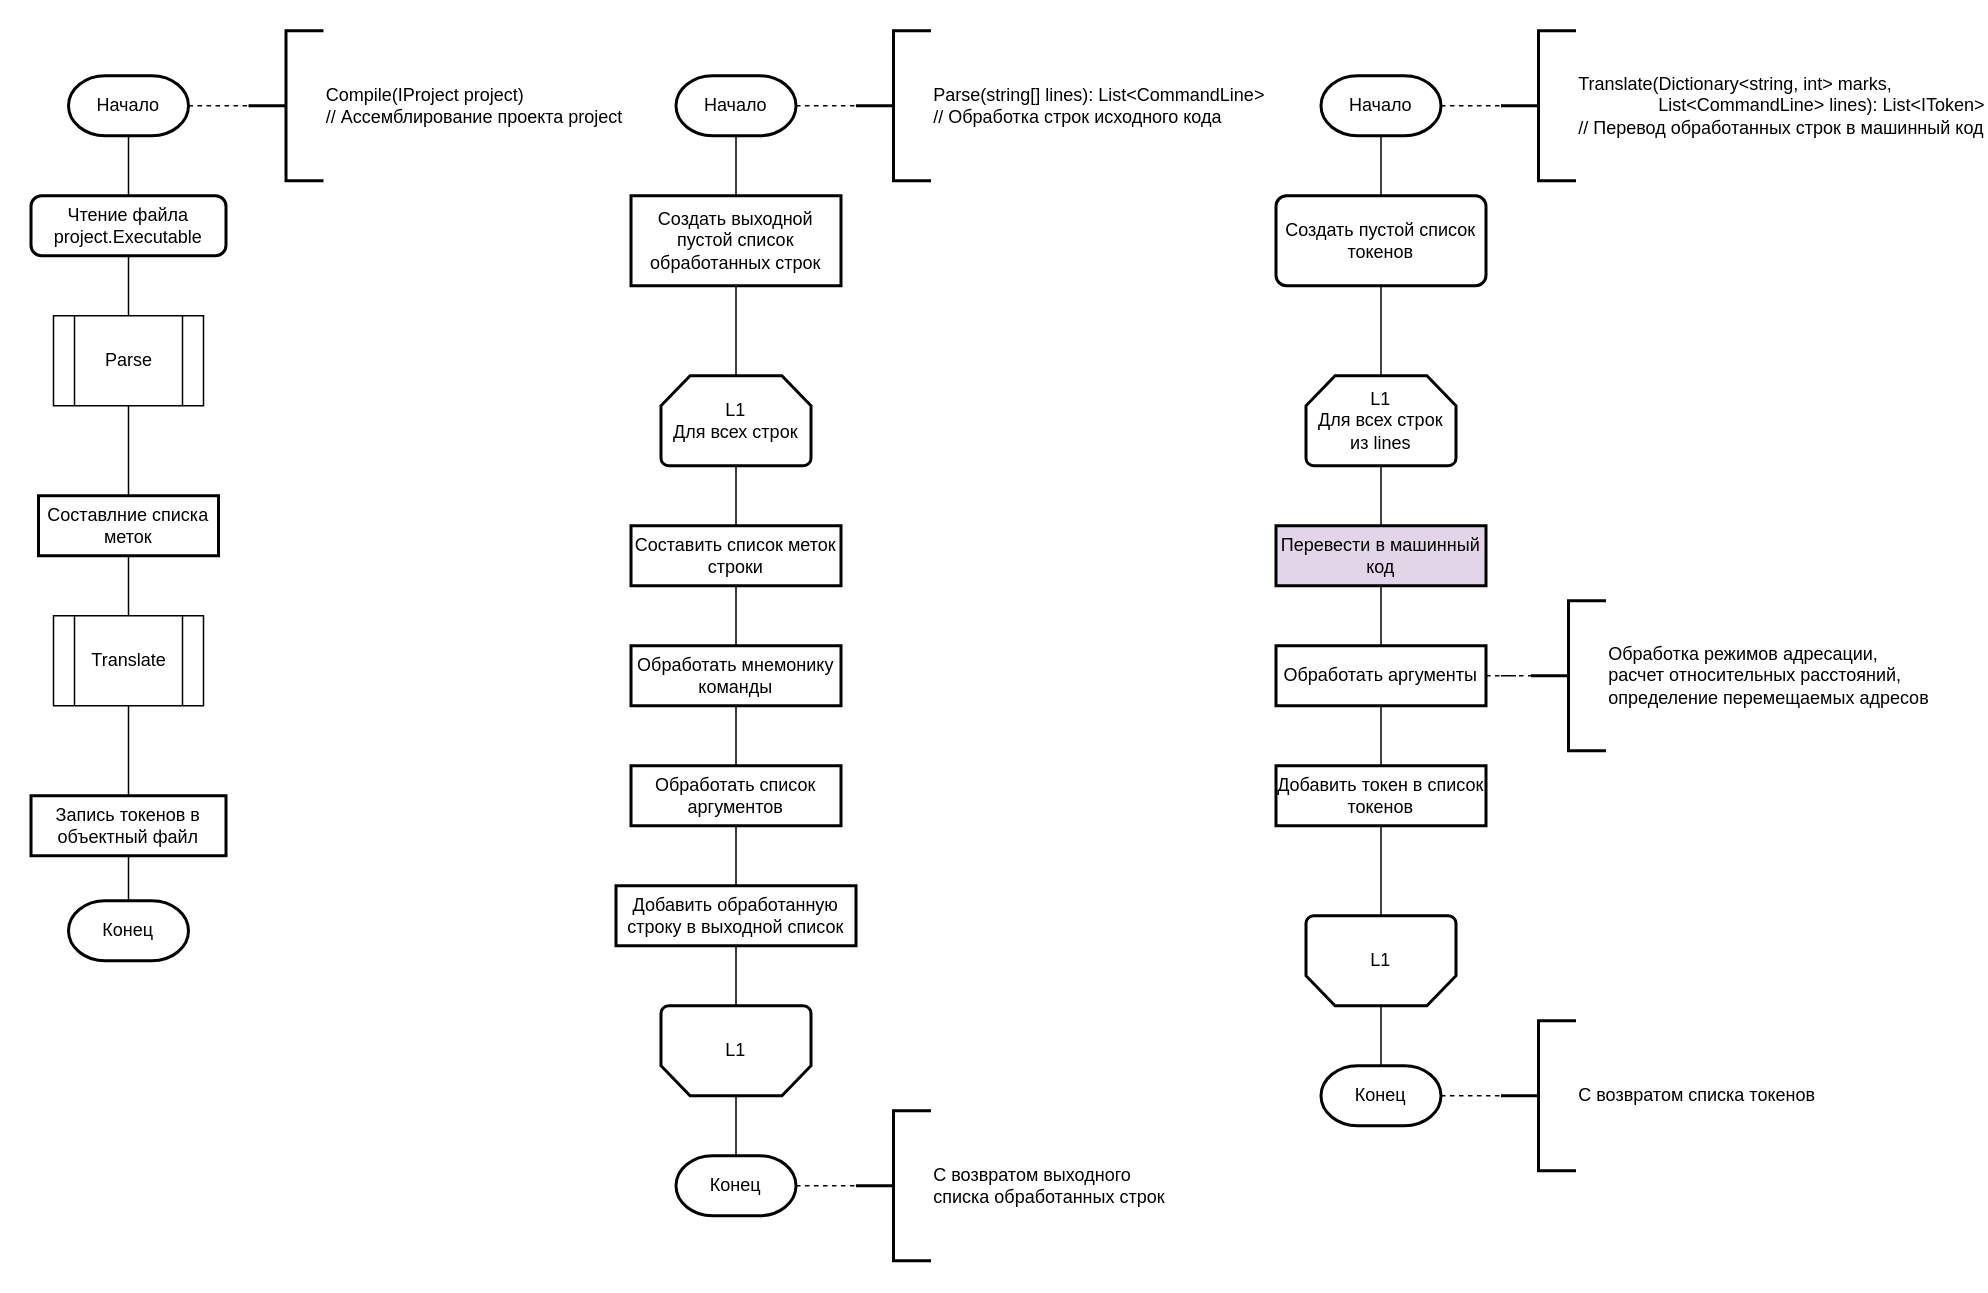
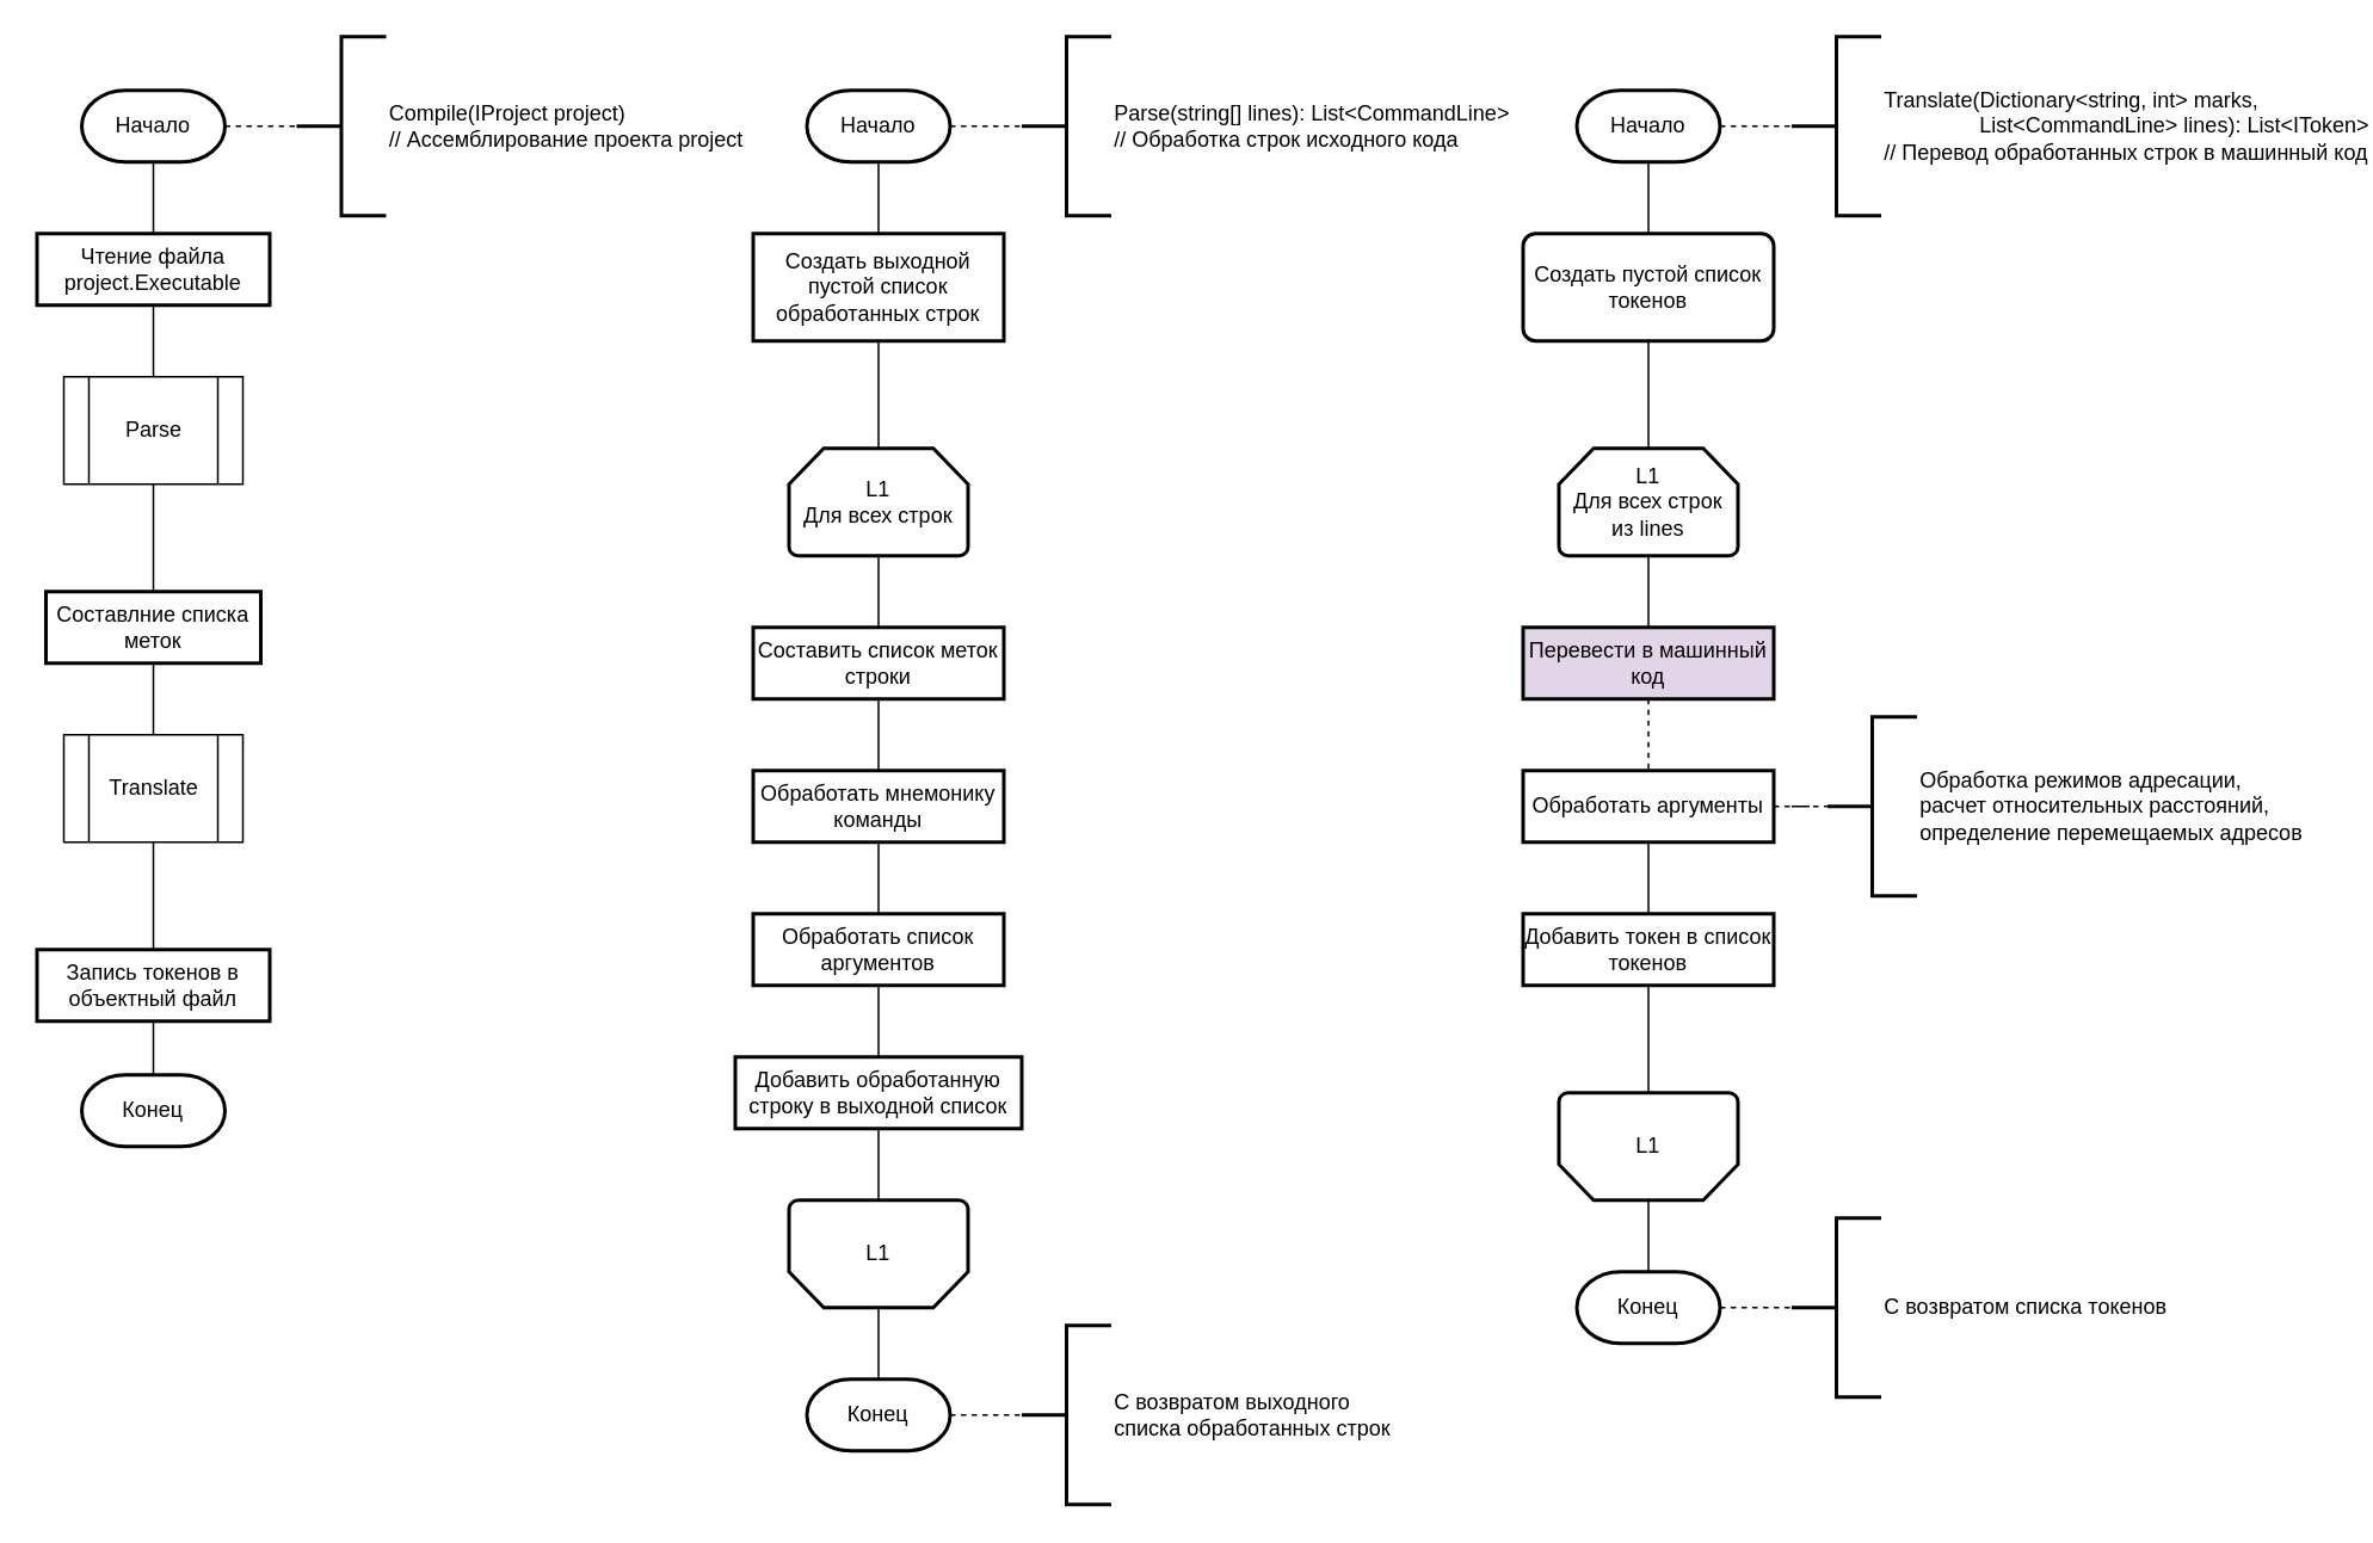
  <mxCell id="0" />
  <mxCell id="1" parent="0" />
  <mxCell id="2" value="" style="edgeStyle=orthogonalEdgeStyle;rounded=0;orthogonalLoop=1;jettySize=auto;html=1;endArrow=none;endFill=0;dashed=1;" parent="1" source="4" target="5" edge="1"><mxGeometry relative="1" as="geometry" /></mxCell>
  <mxCell id="3" value="" style="edgeStyle=orthogonalEdgeStyle;rounded=0;orthogonalLoop=1;jettySize=auto;html=1;endArrow=none;endFill=0;" parent="1" source="4" target="7" edge="1"><mxGeometry relative="1" as="geometry" /></mxCell>
  <mxCell id="4" value="Начало" style="strokeWidth=2;html=1;shape=mxgraph.flowchart.terminator;whiteSpace=wrap;" parent="1" vertex="1"><mxGeometry x="45" y="50" width="80" height="40" as="geometry" /></mxCell>
  <mxCell id="5" value="Compile(IProject project)&lt;br&gt;// Ассемблирование проекта project" style="strokeWidth=2;html=1;shape=mxgraph.flowchart.annotation_2;align=left;labelPosition=right;pointerEvents=1;" parent="1" vertex="1"><mxGeometry x="165" y="20" width="50" height="100" as="geometry" /></mxCell>
  <mxCell id="6" style="edgeStyle=orthogonalEdgeStyle;rounded=0;orthogonalLoop=1;jettySize=auto;html=1;exitX=0.5;exitY=1;exitDx=0;exitDy=0;entryX=0.5;entryY=0;entryDx=0;entryDy=0;endArrow=none;endFill=0;" parent="1" source="7" target="9" edge="1"><mxGeometry relative="1" as="geometry" /></mxCell>
- <mxCell id="7" value="Чтение файла project.Executable" style="whiteSpace=wrap;html=1;absoluteArcSize=1;arcSize=14;strokeWidth=2;rounded=1;" parent="1" vertex="1"><mxGeometry x="20" y="130" width="130" height="40" as="geometry" /></mxCell>
+ <mxCell id="7" value="Чтение файла project.Executable" style="rounded=0;whiteSpace=wrap;html=1;absoluteArcSize=1;arcSize=14;strokeWidth=2;" parent="1" vertex="1"><mxGeometry x="20" y="130" width="130" height="40" as="geometry" /></mxCell>
  <mxCell id="8" value="" style="edgeStyle=orthogonalEdgeStyle;rounded=0;orthogonalLoop=1;jettySize=auto;html=1;endArrow=none;endFill=0;" parent="1" source="9" target="12" edge="1"><mxGeometry relative="1" as="geometry" /></mxCell>
  <mxCell id="9" value="" style="verticalLabelPosition=bottom;verticalAlign=top;html=1;shape=process;whiteSpace=wrap;rounded=0;size=0.14;arcSize=6;" parent="1" vertex="1"><mxGeometry x="35" y="210" width="100" height="60" as="geometry" /></mxCell>
  <mxCell id="10" value="Parse" style="text;html=1;align=center;verticalAlign=middle;resizable=0;points=[];autosize=1;strokeColor=none;fillColor=none;" parent="1" vertex="1"><mxGeometry x="60" y="225" width="50" height="30" as="geometry" /></mxCell>
  <mxCell id="11" style="edgeStyle=orthogonalEdgeStyle;rounded=0;orthogonalLoop=1;jettySize=auto;html=1;exitX=0.5;exitY=1;exitDx=0;exitDy=0;entryX=0.5;entryY=0;entryDx=0;entryDy=0;endArrow=none;endFill=0;" parent="1" source="12" target="14" edge="1"><mxGeometry relative="1" as="geometry" /></mxCell>
  <mxCell id="12" value="Составлние списка меток" style="rounded=0;whiteSpace=wrap;html=1;absoluteArcSize=1;arcSize=14;strokeWidth=2;" parent="1" vertex="1"><mxGeometry x="25" y="330" width="120" height="40" as="geometry" /></mxCell>
  <mxCell id="13" value="" style="edgeStyle=orthogonalEdgeStyle;rounded=0;orthogonalLoop=1;jettySize=auto;html=1;endArrow=none;endFill=0;" parent="1" source="14" target="16" edge="1"><mxGeometry relative="1" as="geometry" /></mxCell>
  <mxCell id="14" value="" style="verticalLabelPosition=bottom;verticalAlign=top;html=1;shape=process;whiteSpace=wrap;rounded=0;size=0.14;arcSize=6;" parent="1" vertex="1"><mxGeometry x="35" y="410" width="100" height="60" as="geometry" /></mxCell>
  <mxCell id="15" value="Translate" style="text;html=1;align=center;verticalAlign=middle;resizable=0;points=[];autosize=1;strokeColor=none;fillColor=none;" parent="1" vertex="1"><mxGeometry x="50" y="425" width="70" height="30" as="geometry" /></mxCell>
  <mxCell id="16" value="Запись токенов в объектный файл" style="rounded=0;whiteSpace=wrap;html=1;absoluteArcSize=1;arcSize=14;strokeWidth=2;" parent="1" vertex="1"><mxGeometry x="20" y="530" width="130" height="40" as="geometry" /></mxCell>
  <mxCell id="17" value="Конец" style="strokeWidth=2;html=1;shape=mxgraph.flowchart.terminator;whiteSpace=wrap;" parent="1" vertex="1"><mxGeometry x="45" y="600" width="80" height="40" as="geometry" /></mxCell>
  <mxCell id="18" style="edgeStyle=orthogonalEdgeStyle;rounded=0;orthogonalLoop=1;jettySize=auto;html=1;exitX=0.5;exitY=1;exitDx=0;exitDy=0;entryX=0.5;entryY=0;entryDx=0;entryDy=0;entryPerimeter=0;endArrow=none;endFill=0;" parent="1" source="16" target="17" edge="1"><mxGeometry relative="1" as="geometry" /></mxCell>
  <mxCell id="19" value="" style="edgeStyle=orthogonalEdgeStyle;rounded=0;orthogonalLoop=1;jettySize=auto;html=1;dashed=1;endArrow=none;endFill=0;" parent="1" source="21" target="22" edge="1"><mxGeometry relative="1" as="geometry" /></mxCell>
  <mxCell id="20" value="" style="edgeStyle=orthogonalEdgeStyle;rounded=0;orthogonalLoop=1;jettySize=auto;html=1;endArrow=none;endFill=0;" parent="1" source="21" target="36" edge="1"><mxGeometry relative="1" as="geometry" /></mxCell>
  <mxCell id="21" value="Начало" style="strokeWidth=2;html=1;shape=mxgraph.flowchart.terminator;whiteSpace=wrap;" parent="1" vertex="1"><mxGeometry x="450" y="50" width="80" height="40" as="geometry" /></mxCell>
  <mxCell id="22" value="Parse(string[] lines): List&amp;lt;CommandLine&amp;gt;&lt;br&gt;// Обработка строк исходного кода" style="strokeWidth=2;html=1;shape=mxgraph.flowchart.annotation_2;align=left;labelPosition=right;pointerEvents=1;" parent="1" vertex="1"><mxGeometry x="570" y="20" width="50" height="100" as="geometry" /></mxCell>
  <mxCell id="23" value="" style="edgeStyle=orthogonalEdgeStyle;rounded=0;orthogonalLoop=1;jettySize=auto;html=1;endArrow=none;endFill=0;" parent="1" source="24" target="26" edge="1"><mxGeometry relative="1" as="geometry" /></mxCell>
  <mxCell id="24" value="L1&lt;br&gt;Для всех строк" style="strokeWidth=2;html=1;shape=mxgraph.flowchart.loop_limit;whiteSpace=wrap;" parent="1" vertex="1"><mxGeometry x="440" y="250" width="100" height="60" as="geometry" /></mxCell>
  <mxCell id="25" value="" style="edgeStyle=orthogonalEdgeStyle;rounded=0;orthogonalLoop=1;jettySize=auto;html=1;endArrow=none;endFill=0;" parent="1" source="26" target="28" edge="1"><mxGeometry relative="1" as="geometry" /></mxCell>
  <mxCell id="26" value="Составить список меток строки" style="rounded=0;whiteSpace=wrap;html=1;absoluteArcSize=1;arcSize=14;strokeWidth=2;" parent="1" vertex="1"><mxGeometry x="420" y="350" width="140" height="40" as="geometry" /></mxCell>
  <mxCell id="27" value="" style="edgeStyle=orthogonalEdgeStyle;rounded=0;orthogonalLoop=1;jettySize=auto;html=1;endArrow=none;endFill=0;" parent="1" source="28" target="30" edge="1"><mxGeometry relative="1" as="geometry" /></mxCell>
  <mxCell id="28" value="Обработать мнемонику команды" style="rounded=0;whiteSpace=wrap;html=1;absoluteArcSize=1;arcSize=14;strokeWidth=2;" parent="1" vertex="1"><mxGeometry x="420" y="430" width="140" height="40" as="geometry" /></mxCell>
  <mxCell id="29" value="" style="edgeStyle=orthogonalEdgeStyle;rounded=0;orthogonalLoop=1;jettySize=auto;html=1;endArrow=none;endFill=0;" parent="1" source="30" target="34" edge="1"><mxGeometry relative="1" as="geometry" /></mxCell>
  <mxCell id="30" value="Обработать список аргументов" style="rounded=0;whiteSpace=wrap;html=1;absoluteArcSize=1;arcSize=14;strokeWidth=2;" parent="1" vertex="1"><mxGeometry x="420" y="510" width="140" height="40" as="geometry" /></mxCell>
  <mxCell id="31" value="" style="edgeStyle=orthogonalEdgeStyle;rounded=0;orthogonalLoop=1;jettySize=auto;html=1;endArrow=none;endFill=0;" parent="1" source="32" target="38" edge="1"><mxGeometry relative="1" as="geometry" /></mxCell>
  <mxCell id="32" value="L1" style="strokeWidth=2;html=1;shape=mxgraph.flowchart.loop_limit;whiteSpace=wrap;direction=west;" parent="1" vertex="1"><mxGeometry x="440" y="670" width="100" height="60" as="geometry" /></mxCell>
  <mxCell id="33" value="" style="edgeStyle=orthogonalEdgeStyle;rounded=0;orthogonalLoop=1;jettySize=auto;html=1;endArrow=none;endFill=0;" parent="1" source="34" target="32" edge="1"><mxGeometry relative="1" as="geometry" /></mxCell>
  <mxCell id="34" value="Добавить обработанную строку в выходной список" style="rounded=0;whiteSpace=wrap;html=1;absoluteArcSize=1;arcSize=14;strokeWidth=2;" parent="1" vertex="1"><mxGeometry x="410" y="590" width="160" height="40" as="geometry" /></mxCell>
  <mxCell id="35" value="" style="edgeStyle=orthogonalEdgeStyle;rounded=0;orthogonalLoop=1;jettySize=auto;html=1;endArrow=none;endFill=0;" parent="1" source="36" target="24" edge="1"><mxGeometry relative="1" as="geometry" /></mxCell>
  <mxCell id="36" value="Создать выходной пустой список обработанных строк" style="whiteSpace=wrap;html=1;absoluteArcSize=1;arcSize=14;strokeWidth=2;" parent="1" vertex="1"><mxGeometry x="420" y="130" width="140" height="60" as="geometry" /></mxCell>
  <mxCell id="37" value="" style="edgeStyle=orthogonalEdgeStyle;rounded=0;orthogonalLoop=1;jettySize=auto;html=1;dashed=1;endArrow=none;endFill=0;" parent="1" source="38" target="39" edge="1"><mxGeometry relative="1" as="geometry" /></mxCell>
  <mxCell id="38" value="Конец" style="strokeWidth=2;html=1;shape=mxgraph.flowchart.terminator;whiteSpace=wrap;" parent="1" vertex="1"><mxGeometry x="450" y="770" width="80" height="40" as="geometry" /></mxCell>
  <mxCell id="39" value="С возвратом выходного&lt;br&gt;списка обработанных строк" style="strokeWidth=2;html=1;shape=mxgraph.flowchart.annotation_2;align=left;labelPosition=right;pointerEvents=1;" parent="1" vertex="1"><mxGeometry x="570" y="740" width="50" height="100" as="geometry" /></mxCell>
  <mxCell id="40" value="" style="edgeStyle=orthogonalEdgeStyle;rounded=0;orthogonalLoop=1;jettySize=auto;html=1;dashed=1;endArrow=none;endFill=0;" parent="1" source="42" target="43" edge="1"><mxGeometry relative="1" as="geometry" /></mxCell>
  <mxCell id="41" value="" style="edgeStyle=orthogonalEdgeStyle;rounded=0;orthogonalLoop=1;jettySize=auto;html=1;endArrow=none;endFill=0;" parent="1" source="42" target="56" edge="1"><mxGeometry relative="1" as="geometry" /></mxCell>
  <mxCell id="42" value="Начало" style="strokeWidth=2;html=1;shape=mxgraph.flowchart.terminator;whiteSpace=wrap;" parent="1" vertex="1"><mxGeometry x="880" y="50" width="80" height="40" as="geometry" /></mxCell>
  <mxCell id="43" value="Translate(Dictionary&amp;lt;string, int&amp;gt; marks, &lt;br&gt;&amp;nbsp; &amp;nbsp; &amp;nbsp; &amp;nbsp; &amp;nbsp; &amp;nbsp; &amp;nbsp; &amp;nbsp; List&amp;lt;CommandLine&amp;gt; lines): List&amp;lt;IToken&amp;gt;&lt;br&gt;// Перевод обработанных строк в машинный код" style="strokeWidth=2;html=1;shape=mxgraph.flowchart.annotation_2;align=left;labelPosition=right;pointerEvents=1;" parent="1" vertex="1"><mxGeometry x="1000" y="20" width="50" height="100" as="geometry" /></mxCell>
  <mxCell id="44" value="" style="edgeStyle=orthogonalEdgeStyle;rounded=0;orthogonalLoop=1;jettySize=auto;html=1;endArrow=none;endFill=0;" parent="1" source="45" target="47" edge="1"><mxGeometry relative="1" as="geometry" /></mxCell>
  <mxCell id="45" value="L1&lt;br&gt;Для всех строк из lines" style="strokeWidth=2;html=1;shape=mxgraph.flowchart.loop_limit;whiteSpace=wrap;" parent="1" vertex="1"><mxGeometry x="870" y="250" width="100" height="60" as="geometry" /></mxCell>
- <mxCell id="46" value="" style="edgeStyle=orthogonalEdgeStyle;rounded=0;orthogonalLoop=1;jettySize=auto;html=1;endArrow=none;endFill=0;" parent="1" source="47" target="50" edge="1"><mxGeometry relative="1" as="geometry" /></mxCell>
+ <mxCell id="46" value="" style="edgeStyle=orthogonalEdgeStyle;rounded=0;orthogonalLoop=1;jettySize=auto;html=1;endArrow=none;endFill=0;dashed=1;" parent="1" source="47" target="50" edge="1"><mxGeometry relative="1" as="geometry" /></mxCell>
  <mxCell id="47" value="Перевести в машинный код" style="rounded=0;whiteSpace=wrap;html=1;absoluteArcSize=1;arcSize=14;strokeWidth=2;fillColor=#e1d5e7;" parent="1" vertex="1"><mxGeometry x="850" y="350" width="140" height="40" as="geometry" /></mxCell>
  <mxCell id="48" value="" style="edgeStyle=orthogonalEdgeStyle;rounded=0;orthogonalLoop=1;jettySize=auto;html=1;endArrow=none;endFill=0;" parent="1" source="50" target="52" edge="1"><mxGeometry relative="1" as="geometry" /></mxCell>
  <mxCell id="49" value="" style="edgeStyle=orthogonalEdgeStyle;rounded=0;orthogonalLoop=1;jettySize=auto;html=1;dashed=1;endArrow=none;endFill=0;" parent="1" source="50" target="60" edge="1"><mxGeometry relative="1" as="geometry" /></mxCell>
  <mxCell id="50" value="Обработать аргументы" style="rounded=0;whiteSpace=wrap;html=1;absoluteArcSize=1;arcSize=14;strokeWidth=2;" parent="1" vertex="1"><mxGeometry x="850" y="430" width="140" height="40" as="geometry" /></mxCell>
  <mxCell id="51" value="" style="edgeStyle=orthogonalEdgeStyle;rounded=0;orthogonalLoop=1;jettySize=auto;html=1;endArrow=none;endFill=0;" parent="1" source="52" target="54" edge="1"><mxGeometry relative="1" as="geometry" /></mxCell>
  <mxCell id="52" value="Добавить токен в список токенов" style="rounded=0;whiteSpace=wrap;html=1;absoluteArcSize=1;arcSize=14;strokeWidth=2;" parent="1" vertex="1"><mxGeometry x="850" y="510" width="140" height="40" as="geometry" /></mxCell>
  <mxCell id="53" value="" style="edgeStyle=orthogonalEdgeStyle;rounded=0;orthogonalLoop=1;jettySize=auto;html=1;endArrow=none;endFill=0;" parent="1" source="54" target="58" edge="1"><mxGeometry relative="1" as="geometry" /></mxCell>
  <mxCell id="54" value="L1" style="strokeWidth=2;html=1;shape=mxgraph.flowchart.loop_limit;whiteSpace=wrap;direction=west;" parent="1" vertex="1"><mxGeometry x="870" y="610" width="100" height="60" as="geometry" /></mxCell>
  <mxCell id="55" value="" style="edgeStyle=orthogonalEdgeStyle;rounded=0;orthogonalLoop=1;jettySize=auto;html=1;endArrow=none;endFill=0;" parent="1" source="56" target="45" edge="1"><mxGeometry relative="1" as="geometry" /></mxCell>
  <mxCell id="56" value="Создать пустой список токенов" style="whiteSpace=wrap;html=1;absoluteArcSize=1;arcSize=14;strokeWidth=2;rounded=1;" parent="1" vertex="1"><mxGeometry x="850" y="130" width="140" height="60" as="geometry" /></mxCell>
  <mxCell id="57" value="" style="edgeStyle=orthogonalEdgeStyle;rounded=0;orthogonalLoop=1;jettySize=auto;html=1;dashed=1;endArrow=none;endFill=0;" parent="1" source="58" target="59" edge="1"><mxGeometry relative="1" as="geometry" /></mxCell>
  <mxCell id="58" value="Конец" style="strokeWidth=2;html=1;shape=mxgraph.flowchart.terminator;whiteSpace=wrap;" parent="1" vertex="1"><mxGeometry x="880" y="710" width="80" height="40" as="geometry" /></mxCell>
  <mxCell id="59" value="С возвратом списка токенов" style="strokeWidth=2;html=1;shape=mxgraph.flowchart.annotation_2;align=left;labelPosition=right;pointerEvents=1;" parent="1" vertex="1"><mxGeometry x="1000" y="680" width="50" height="100" as="geometry" /></mxCell>
  <mxCell id="60" value="Обработка режимов адресации,&lt;br&gt;расчет относительных расстояний,&lt;br&gt;определение перемещаемых адресов" style="strokeWidth=2;html=1;shape=mxgraph.flowchart.annotation_2;align=left;labelPosition=right;pointerEvents=1;" parent="1" vertex="1"><mxGeometry x="1020" y="400" width="50" height="100" as="geometry" /></mxCell>
